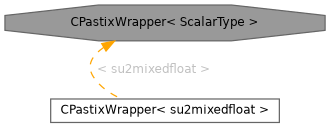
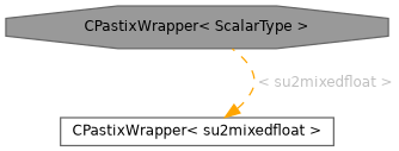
  digraph {
    node [color=gray40 fontname=Helvetica fontsize=10 style=filled]
    n1 [fillcolor=grey60 fontcolor=black height=0.2 label="CPastixWrapper\< ScalarType \>" shape=octagon width=0.4]
    n2 [fillcolor=white height=0.2 label="CPastixWrapper\< su2mixedfloat \>" shape=box width=0.4]
-   n1 -> n2 [color=orange dir=back fontcolor=grey fontname=Helvetica fontsize=10 label=" \< su2mixedfloat \>" labelfontname=Helvetica labelfontsize=10 style=dashed]
+   n2 -> n1 [color=orange dir=back fontcolor=grey fontname=Helvetica fontsize=10 label=" \< su2mixedfloat \>" labelfontname=Helvetica labelfontsize=10 style=dashed]
  }
